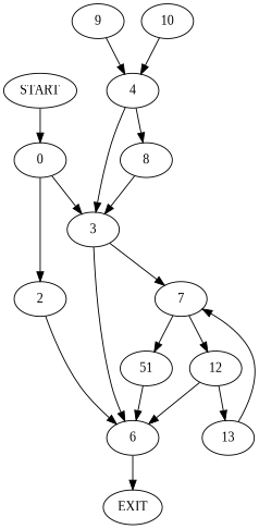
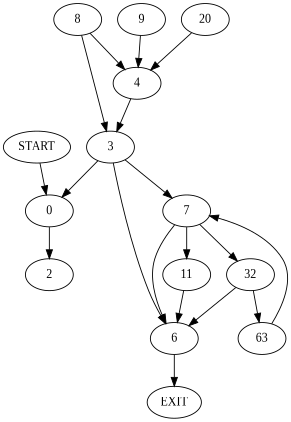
  digraph {
    fontname="Liberation Serif"
    node [fontname="Liberation Serif"]
    edge [fontname="Liberation Serif"]
    n1 [label=START]
    n2 [label=0]
    2
    3
    n5 [label=EXIT]
    6
    7
    4
    8
-   11 [label=51]
-   12
+   11
+   12 [label=32]
    9
-   10
-   13
+   10 [label=20]
+   13 [label=63]
    n1 -> n2
    n2 -> 2
-   n2 -> 3
+   3 -> n2
    3 -> 6
    3 -> 7
    6 -> n5
-   2 -> 6
+   7 -> 6
    7 -> 11
    7 -> 12
    4 -> 3
-   4 -> 8
+   8 -> 4
    8 -> 3
    11 -> 6
    12 -> 6
    12 -> 13
    9 -> 4
    10 -> 4
    13 -> 7
  }
